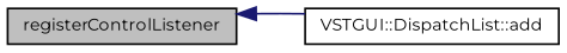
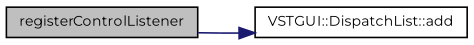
  digraph {
    rankdir=LR
    fontname=Montserrat
    node [color=black fontname=Montserrat fontsize=9 shape=record]
    n1 [fillcolor=grey75 fontcolor=black height=0.2 label=registerControlListener style=filled width=0.4]
    n2 [height=0.2 label="VSTGUI::DispatchList::add" width=0.4]
-   n2 -> n1 [color=midnightblue fontname=Montserrat fontsize=9 labelfontname=Arial labelfontsize=9 style=solid]
+   n1 -> n2 [color=midnightblue fontname=Montserrat fontsize=9 labelfontname=Arial labelfontsize=9 style=solid]
  }
